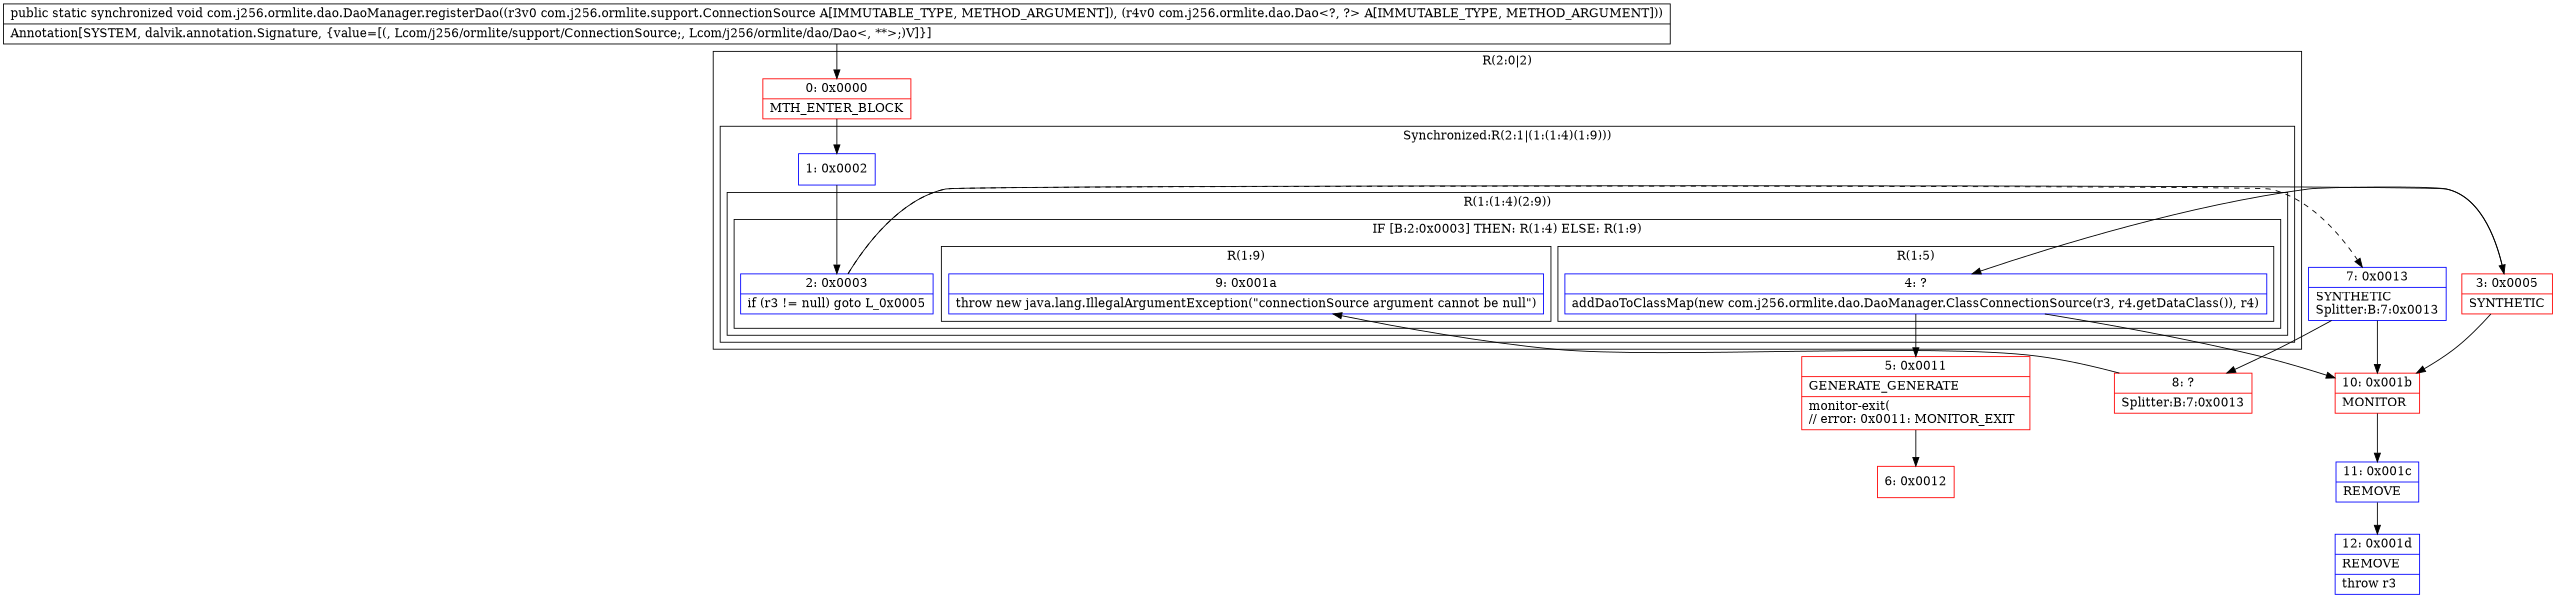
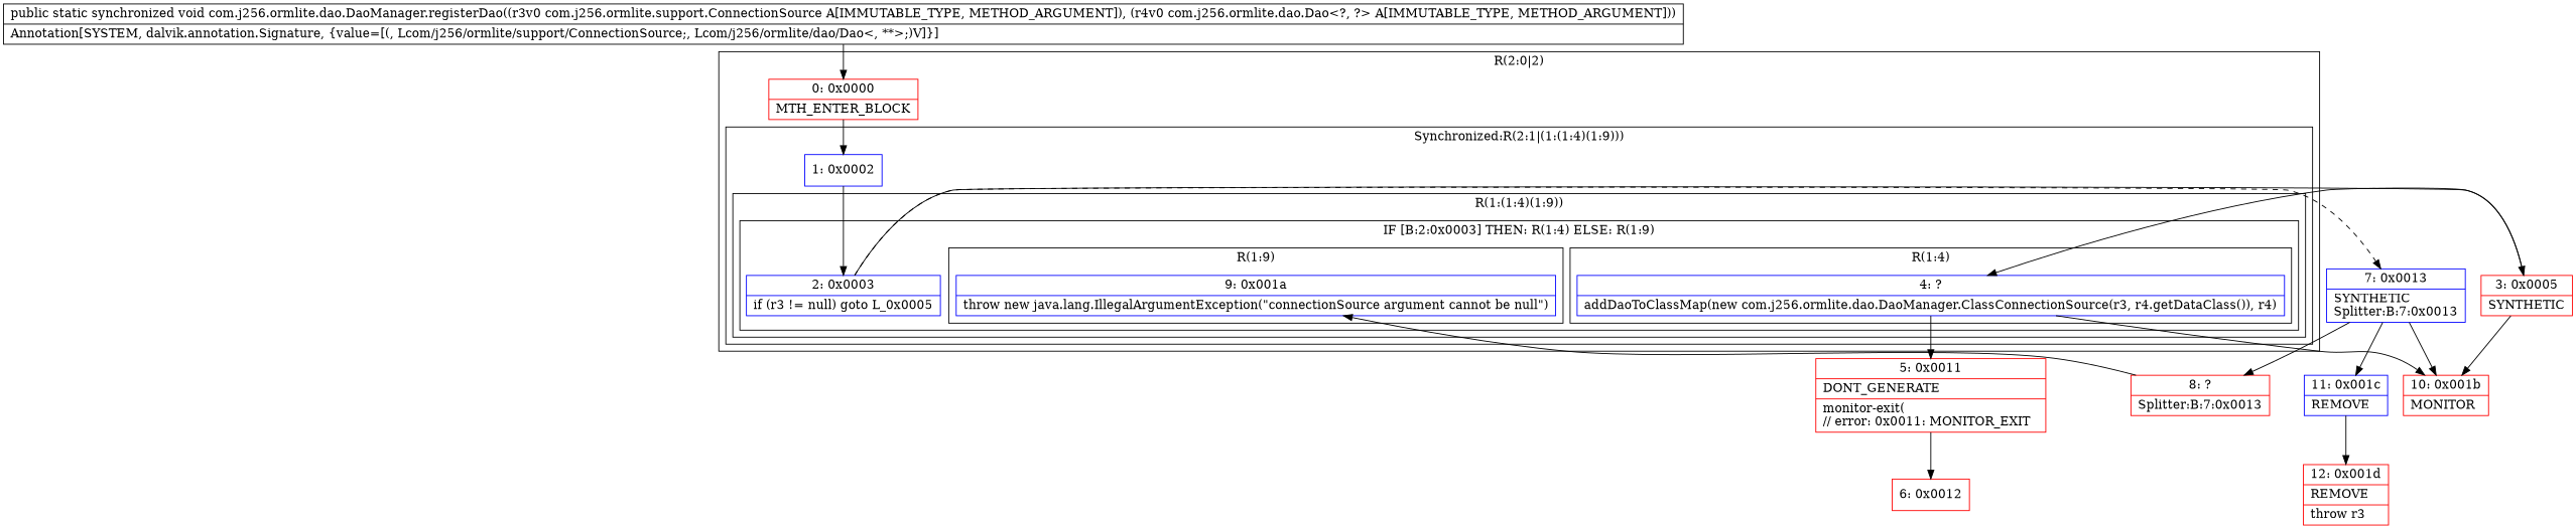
  digraph {
    node [color=red shape=record]
    n1 [color=blue label="{4\:\ ?|addDaoToClassMap(new com.j256.ormlite.dao.DaoManager.ClassConnectionSource(r3, r4.getDataClass()), r4)\l}"]
    n2 [color=blue label="{9\:\ 0x001a|throw new java.lang.IllegalArgumentException(\"connectionSource argument cannot be null\")\l}"]
    n3 [color=blue label="{2\:\ 0x0003|if (r3 != null) goto L_0x0005\l}"]
    n4 [color=blue label="{1\:\ 0x0002}"]
    n5 [label="{0\:\ 0x0000|MTH_ENTER_BLOCK\l}"]
-   n6 [label="{5\:\ 0x0011|GENERATE_GENERATE\l|monitor\-exit(\l\/\/ error: 0x0011: MONITOR_EXIT  \l}"]
+   n6 [label="{5\:\ 0x0011|DONT_GENERATE\l|monitor\-exit(\l\/\/ error: 0x0011: MONITOR_EXIT  \l}"]
    n7 [label="{10\:\ 0x001b|MONITOR\l}"]
    n8 [label="{3\:\ 0x0005|SYNTHETIC\l}"]
    n9 [color=blue label="{7\:\ 0x0013|SYNTHETIC\lSplitter:B:7:0x0013\l}"]
    n10 [label="{8\:\ ?|Splitter:B:7:0x0013\l}"]
    n11 [label="{6\:\ 0x0012}"]
    n12 [color=blue label="{11\:\ 0x001c|REMOVE\l}"]
-   n13 [color=blue label="{12\:\ 0x001d|REMOVE\l|throw r3\l}"]
+   n13 [label="{12\:\ 0x001d|REMOVE\l|throw r3\l}"]
    n14 [label="{public static synchronized void com.j256.ormlite.dao.DaoManager.registerDao((r3v0 com.j256.ormlite.support.ConnectionSource A[IMMUTABLE_TYPE, METHOD_ARGUMENT]), (r4v0 com.j256.ormlite.dao.Dao\<?, ?\> A[IMMUTABLE_TYPE, METHOD_ARGUMENT]))  | Annotation[SYSTEM, dalvik.annotation.Signature, \{value=[(, Lcom\/j256\/ormlite\/support\/ConnectionSource;, Lcom\/j256\/ormlite\/dao\/Dao\<, **\>;)V]\}]\l}" color=""]
    subgraph cluster_1 {
      label="R(2:0|2)"
      n5
      subgraph cluster_2 {
        label="Synchronized:R(2:1|(1:(1:4)(1:9)))"
        n4
        subgraph cluster_3 {
-         label="R(1:(1:4)(2:9))"
+         label="R(1:(1:4)(1:9))"
          subgraph cluster_4 {
            label="IF [B:2:0x0003] THEN: R(1:4) ELSE: R(1:9)"
            n3
            subgraph cluster_5 {
-             label="R(1:5)"
+             label="R(1:4)"
              n1
            }
            subgraph cluster_6 {
              label="R(1:9)"
              n2
            }
          }
        }
      }
    }
    n1 -> n6
    n1 -> n7
    n3 -> n8
    n3 -> n9 [style=dashed]
    n4 -> n3
    n5 -> n4
    n6 -> n11
-   n7 -> n12
+   n9 -> n12
    n8 -> n1
    n8 -> n7
    n9 -> n7
    n9 -> n10
    n10 -> n2
    n12 -> n13
    n14 -> n5
  }
